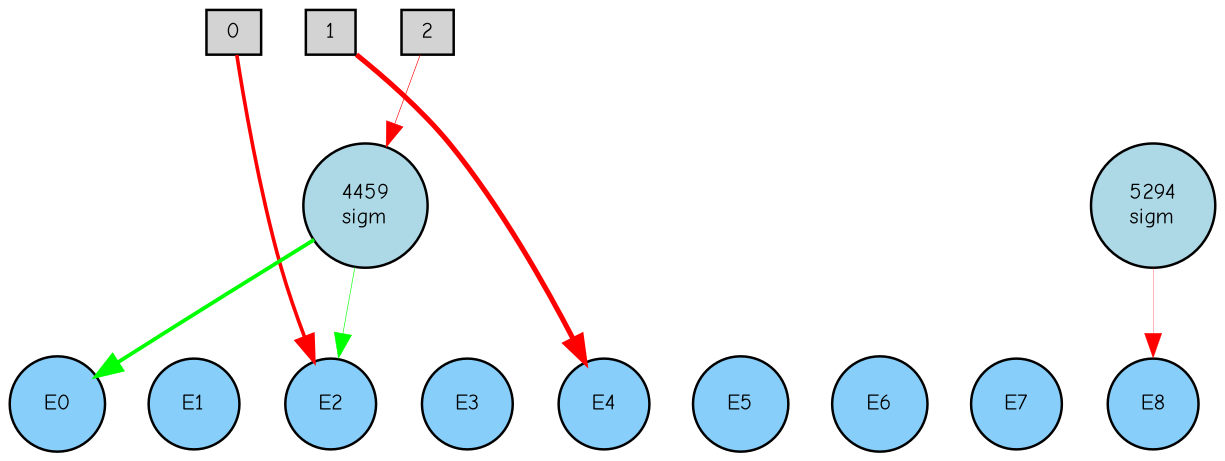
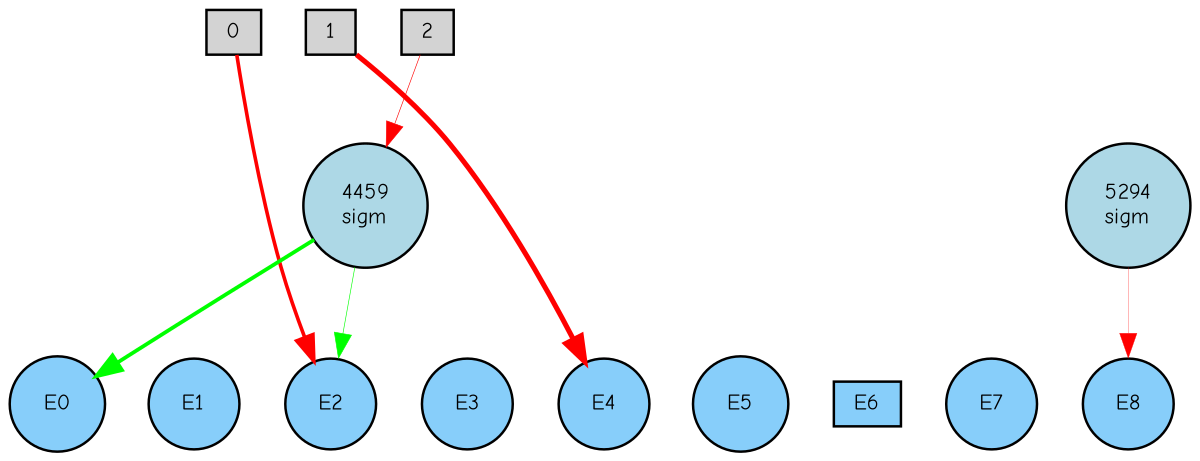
  digraph {
    fontname="Comic Neue"
    node [fillcolor=lightskyblue fontname="Comic Neue" fontsize=9 shape=circle style=filled]
    edge [fontname="Comic Neue" style=invis]
    0 [fillcolor=lightgray height=0.2 shape=box width=0.2]
    1 [fillcolor=lightgray height=0.2 shape=box width=0.2]
    2 [fillcolor=lightgray height=0.2 shape=box width=0.2]
    E0 [height=0.2 width=0.2]
    E1 [height=0.2 width=0.2]
    E2 [height=0.2 width=0.2]
    E3 [height=0.2 width=0.2]
    E4 [height=0.2 width=0.2]
    E5 [height=0.2 width=0.2]
-   E6 [height=0.2 width=0.2]
+   E6 [height=0.2 shape=box width=0.2]
    E7 [height=0.2 width=0.2]
    E8 [height=0.2 width=0.2]
    n13 [fillcolor=lightblue height=0.2 label="4459\nsigm" width=0.2]
    n14 [fillcolor=lightblue height=0.2 label="5294\nsigm" width=0.2]
    subgraph sub_1 {
      rank=source
      0
      1
      2
    }
    subgraph sub_2 {
      rank=sink
      E0
      E1
      E2
      E3
      E4
      E5
      E6
      E7
      E8
    }
    0 -> 1
    0 -> E2 [color=red penwidth=1.4506549859598818 style=solid]
    1 -> 2
    1 -> E4 [color=red penwidth=2.0542735917880766 style=solid]
    2 -> n13 [color=red penwidth=0.2498025925717323 style=solid]
    E0 -> E1
    E1 -> E2
    E2 -> E3
    E3 -> E4
    E4 -> E5
    E5 -> E6
    E6 -> E7
    E7 -> E8
    n13 -> E0 [color=green penwidth=1.534522147856471 style=solid]
    n13 -> E2 [color=green penwidth=0.24764964286225397 style=solid]
    n14 -> E8 [color=red penwidth=0.11261551991221995 style=solid]
  }
